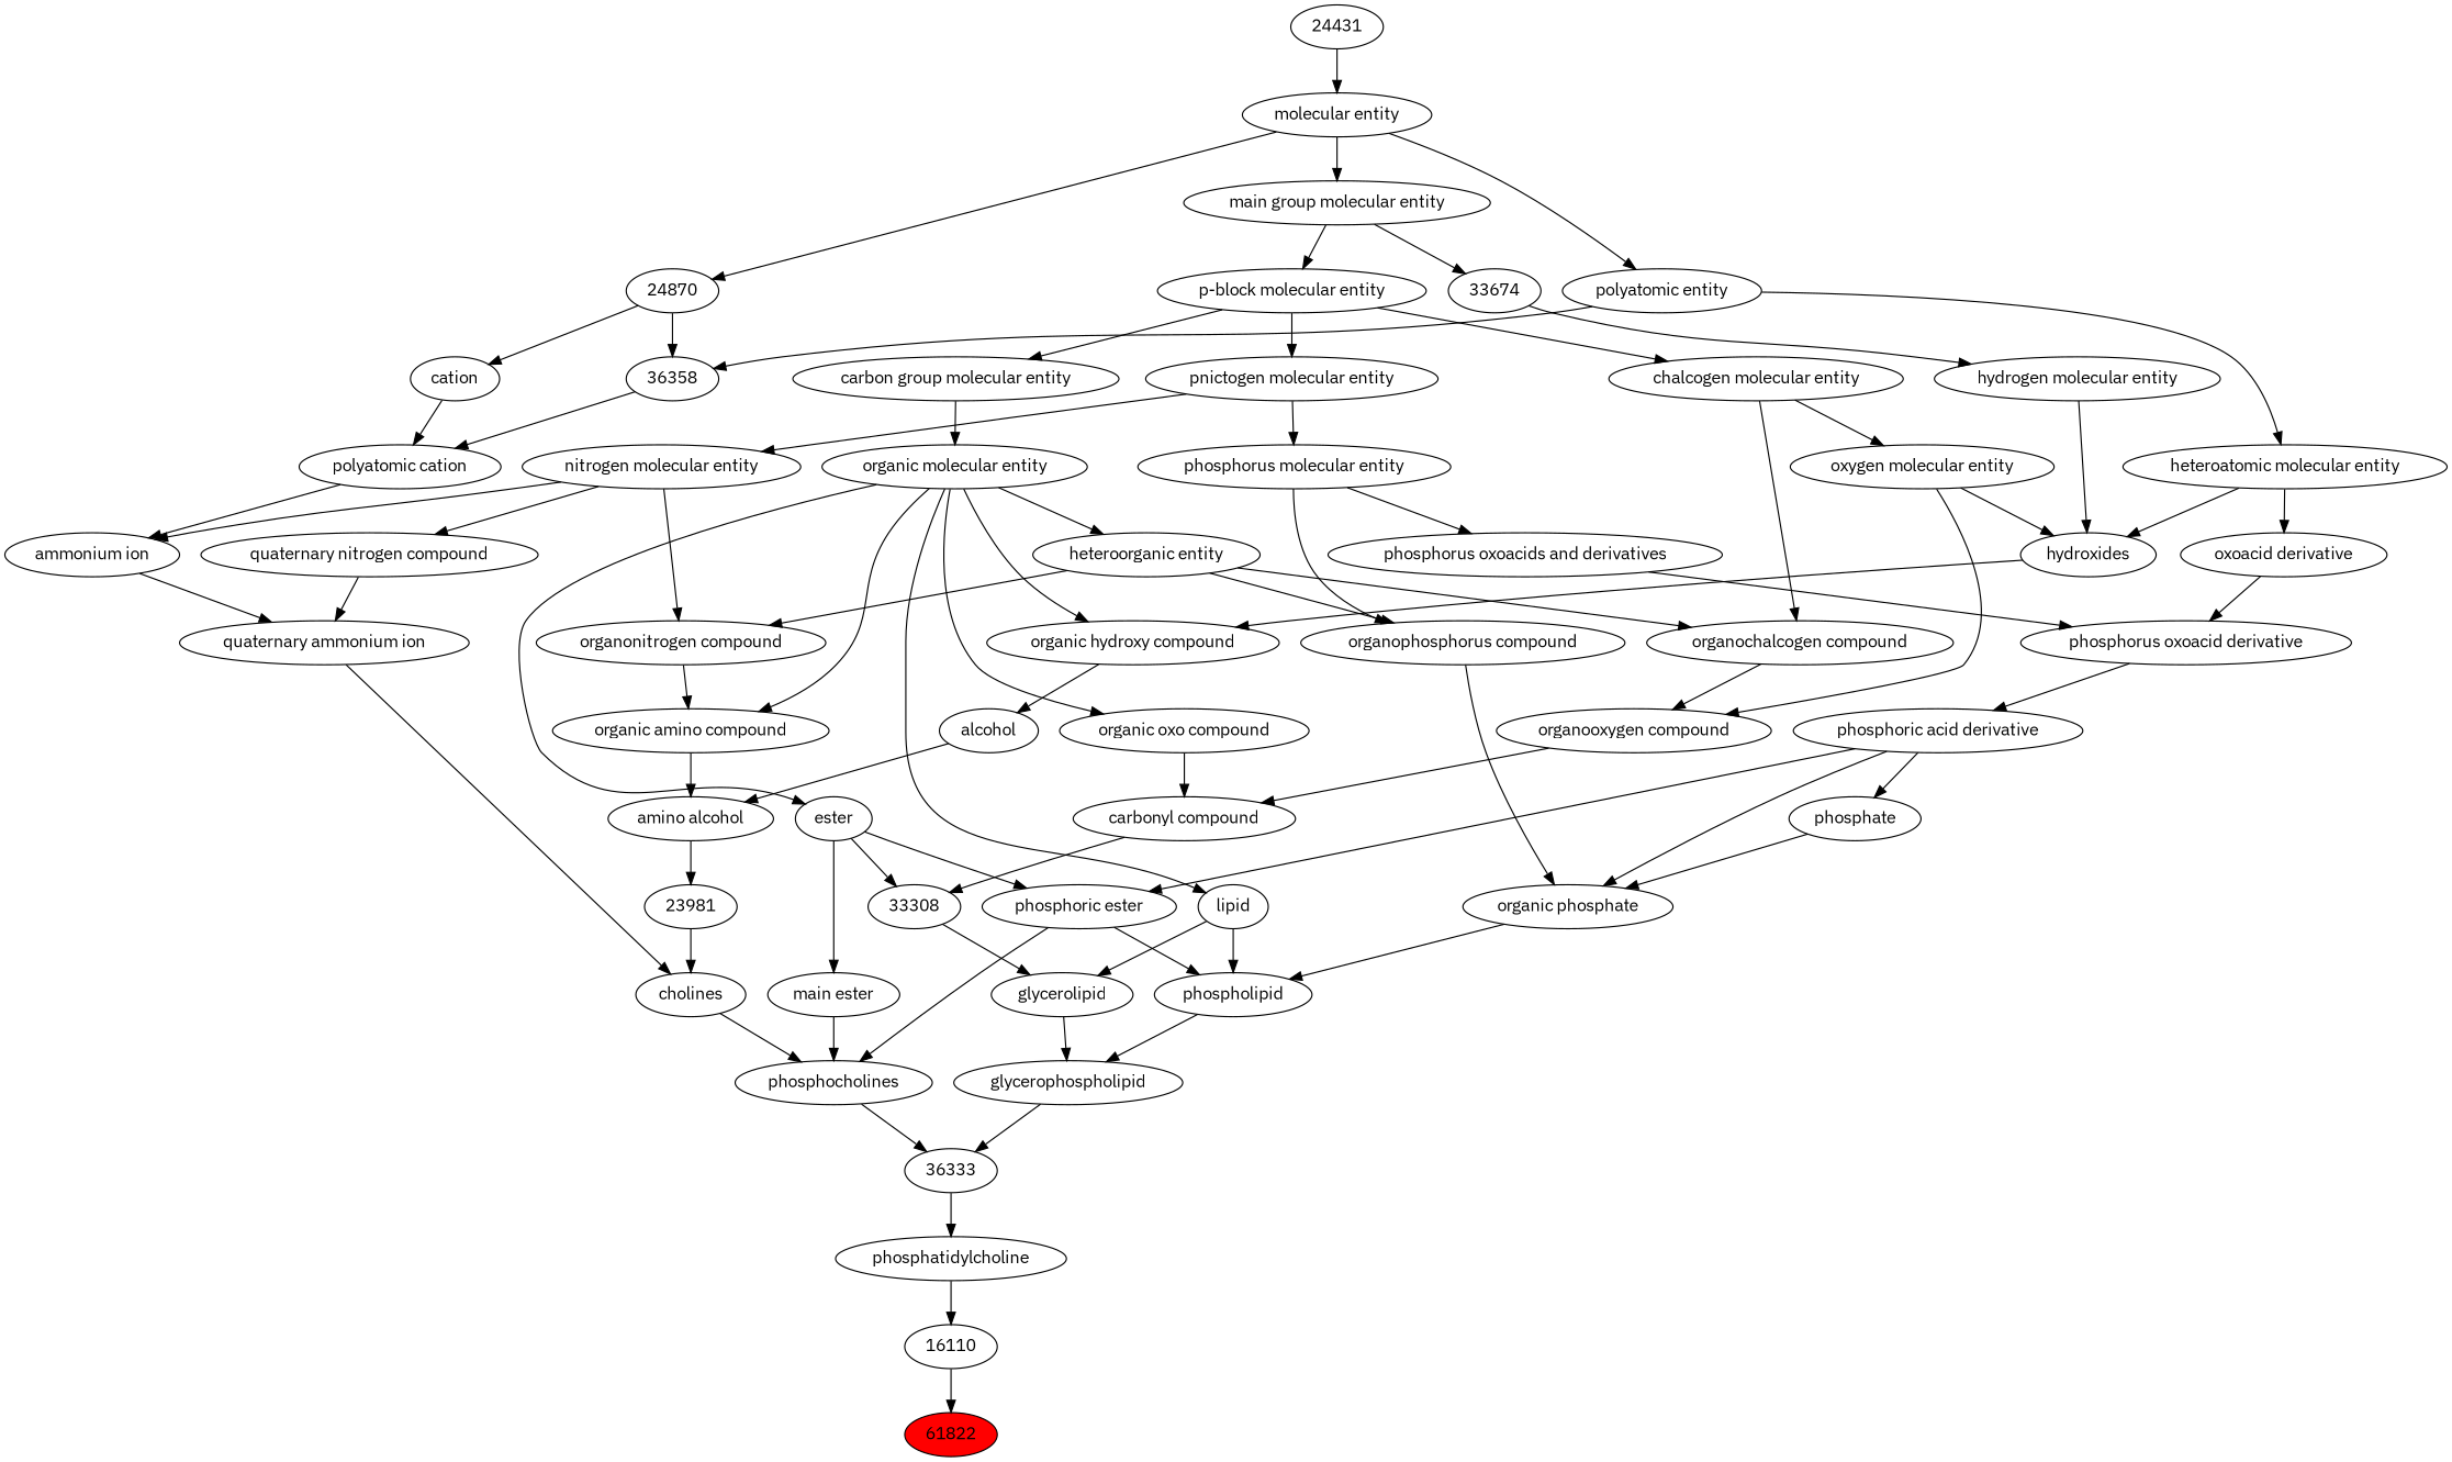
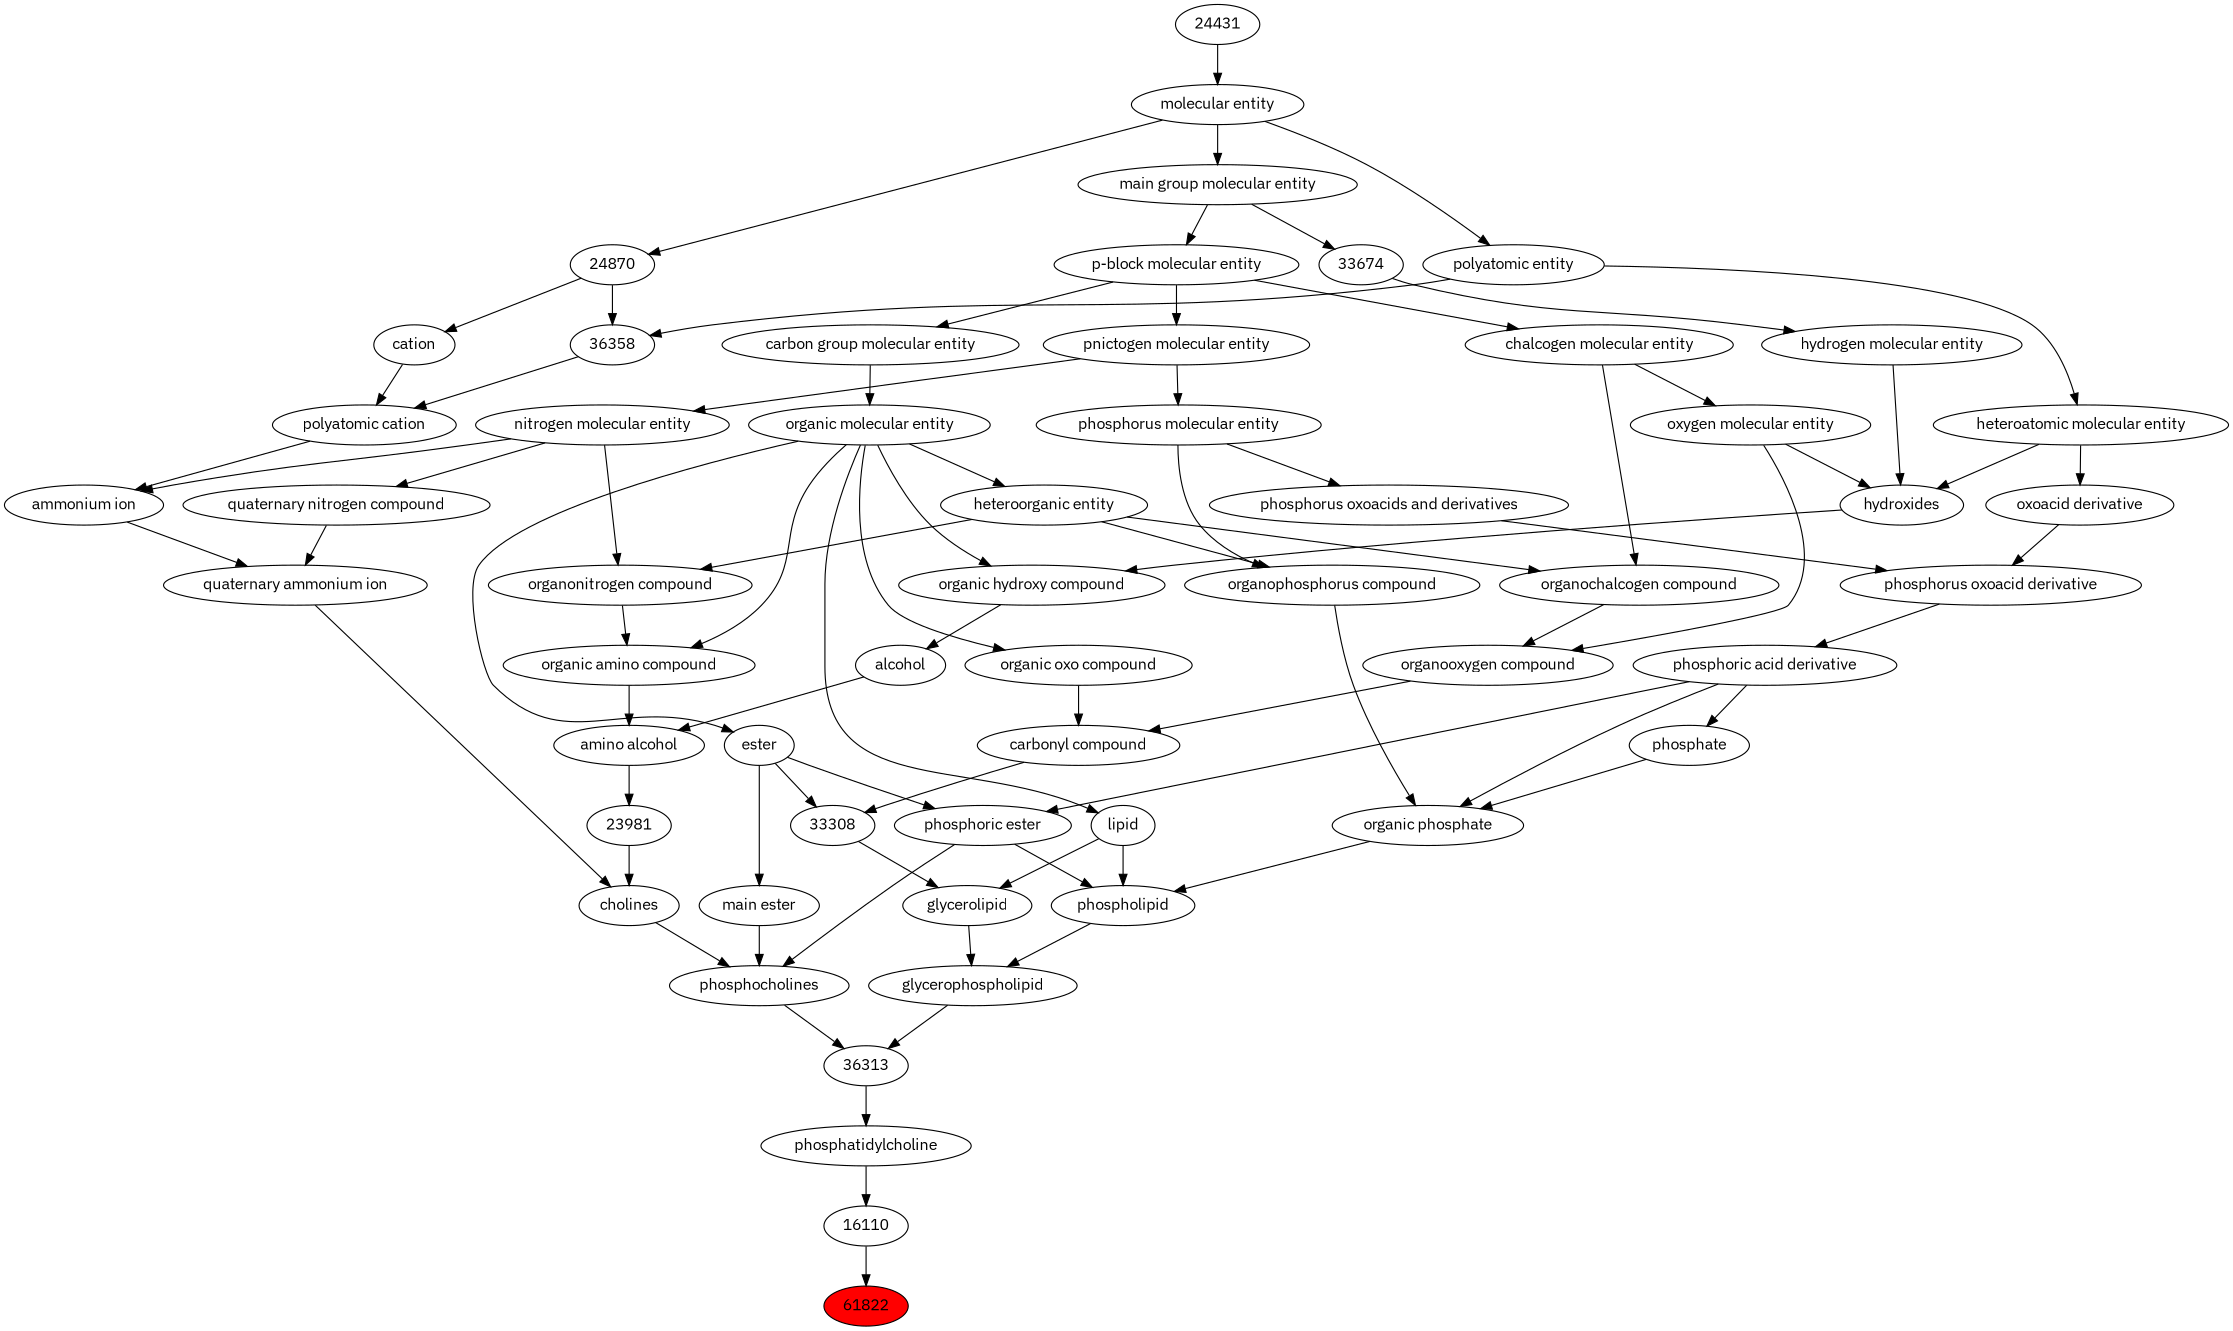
  digraph {
    fontname="IBM Plex Sans"
    node [fontname="IBM Plex Sans"]
    edge [fontname="IBM Plex Sans"]
    n1 [fillcolor=red label=61822 style=filled]
    n2 [label=16110]
    n3 [label=phosphatidylcholine]
-   n4 [label=36333]
+   n4 [label=36313]
    n5 [label=phosphocholines]
    n6 [label=glycerophospholipid]
    n7 [label="phosphoric ester"]
    n8 [label=phospholipid]
    n9 [label="main ester"]
    n10 [label=cholines]
    n11 [label="organic phosphate"]
    n12 [label=glycerolipid]
    n13 [label="phosphoric acid derivative"]
    n14 [label=phosphate]
    n15 [label=ester]
    n16 [label=33308]
    n17 [label="quaternary ammonium ion"]
    n18 [label=23981]
    n19 [label="organophosphorus compound"]
    n20 [label=lipid]
    n21 [label="phosphorus oxoacid derivative"]
    n22 [label="organic molecular entity"]
    n23 [label="heteroorganic entity"]
    n24 [label="organic amino compound"]
    n25 [label="organic oxo compound"]
    n26 [label="organic hydroxy compound"]
    n27 [label="organonitrogen compound"]
    n28 [label="organochalcogen compound"]
    n29 [label="amino alcohol"]
    n30 [label="carbonyl compound"]
    n31 [label=alcohol]
    n32 [label="ammonium ion"]
    n33 [label="quaternary nitrogen compound"]
    n34 [label="organooxygen compound"]
    n35 [label="phosphorus molecular entity"]
    n36 [label="phosphorus oxoacids and derivatives"]
    n37 [label="oxoacid derivative"]
    n38 [label="carbon group molecular entity"]
    n39 [label="nitrogen molecular entity"]
    n40 [label="polyatomic cation"]
    n41 [label="pnictogen molecular entity"]
    n42 [label="heteroatomic molecular entity"]
    n43 [label=hydroxides]
    n44 [label="p-block molecular entity"]
    n45 [label="chalcogen molecular entity"]
    n46 [label="oxygen molecular entity"]
    n47 [label=36358]
    n48 [label=cation]
    n49 [label="polyatomic entity"]
    n50 [label="main group molecular entity"]
    n51 [label=33674]
    n52 [label="hydrogen molecular entity"]
    n53 [label=24870]
    n54 [label="molecular entity"]
    n55 [label=24431]
    n2 -> n1
    n3 -> n2
    n4 -> n3
    n5 -> n4
    n6 -> n4
    n7 -> n5
    n7 -> n8
    n8 -> n6
    n9 -> n5
    n10 -> n5
    n11 -> n8
    n12 -> n6
    n13 -> n7
    n13 -> n11
    n13 -> n14
    n14 -> n11
    n15 -> n7
    n15 -> n9
    n15 -> n16
    n16 -> n12
    n17 -> n10
    n18 -> n10
    n19 -> n11
    n20 -> n8
    n20 -> n12
    n21 -> n13
    n22 -> n15
    n22 -> n20
    n22 -> n23
    n22 -> n24
    n22 -> n25
    n22 -> n26
    n23 -> n19
    n23 -> n27
    n23 -> n28
    n24 -> n29
    n25 -> n30
    n26 -> n31
    n27 -> n24
    n28 -> n34
    n29 -> n18
    n30 -> n16
    n31 -> n29
    n32 -> n17
    n33 -> n17
    n34 -> n30
    n35 -> n19
    n35 -> n36
    n36 -> n21
    n37 -> n21
    n38 -> n22
    n39 -> n27
    n39 -> n32
    n39 -> n33
    n40 -> n32
    n41 -> n35
    n41 -> n39
    n42 -> n37
    n42 -> n43
    n43 -> n26
    n44 -> n38
    n44 -> n41
    n44 -> n45
    n45 -> n28
    n45 -> n46
    n46 -> n34
    n46 -> n43
    n47 -> n40
    n48 -> n40
    n49 -> n42
    n49 -> n47
    n50 -> n44
    n50 -> n51
    n51 -> n52
    n52 -> n43
    n53 -> n47
    n53 -> n48
    n54 -> n49
    n54 -> n50
    n54 -> n53
    n55 -> n54
  }
